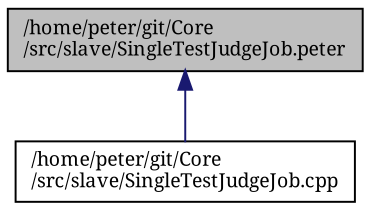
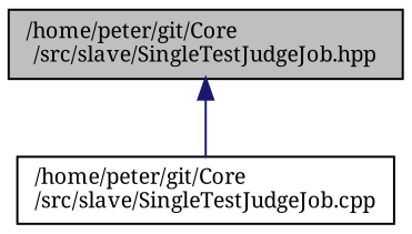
  digraph {
    fontname="Noto Serif"
    node [color=black fontname="Noto Serif" fontsize=10 shape=record style=filled]
-   n1 [fillcolor=grey75 fontcolor=black height=0.2 label="/home/peter/git/Core\l/src/slave/SingleTestJudgeJob.peter" width=0.4]
+   n1 [fillcolor=grey75 fontcolor=black height=0.2 label="/home/peter/git/Core\l/src/slave/SingleTestJudgeJob.hpp" width=0.4]
    n2 [fillcolor=white height=0.2 label="/home/peter/git/Core\l/src/slave/SingleTestJudgeJob.cpp" width=0.4]
    n1 -> n2 [color=midnightblue dir=back fontname="Noto Serif" fontsize=10 labelfontname=Helvetica labelfontsize=10 style=solid]
  }
